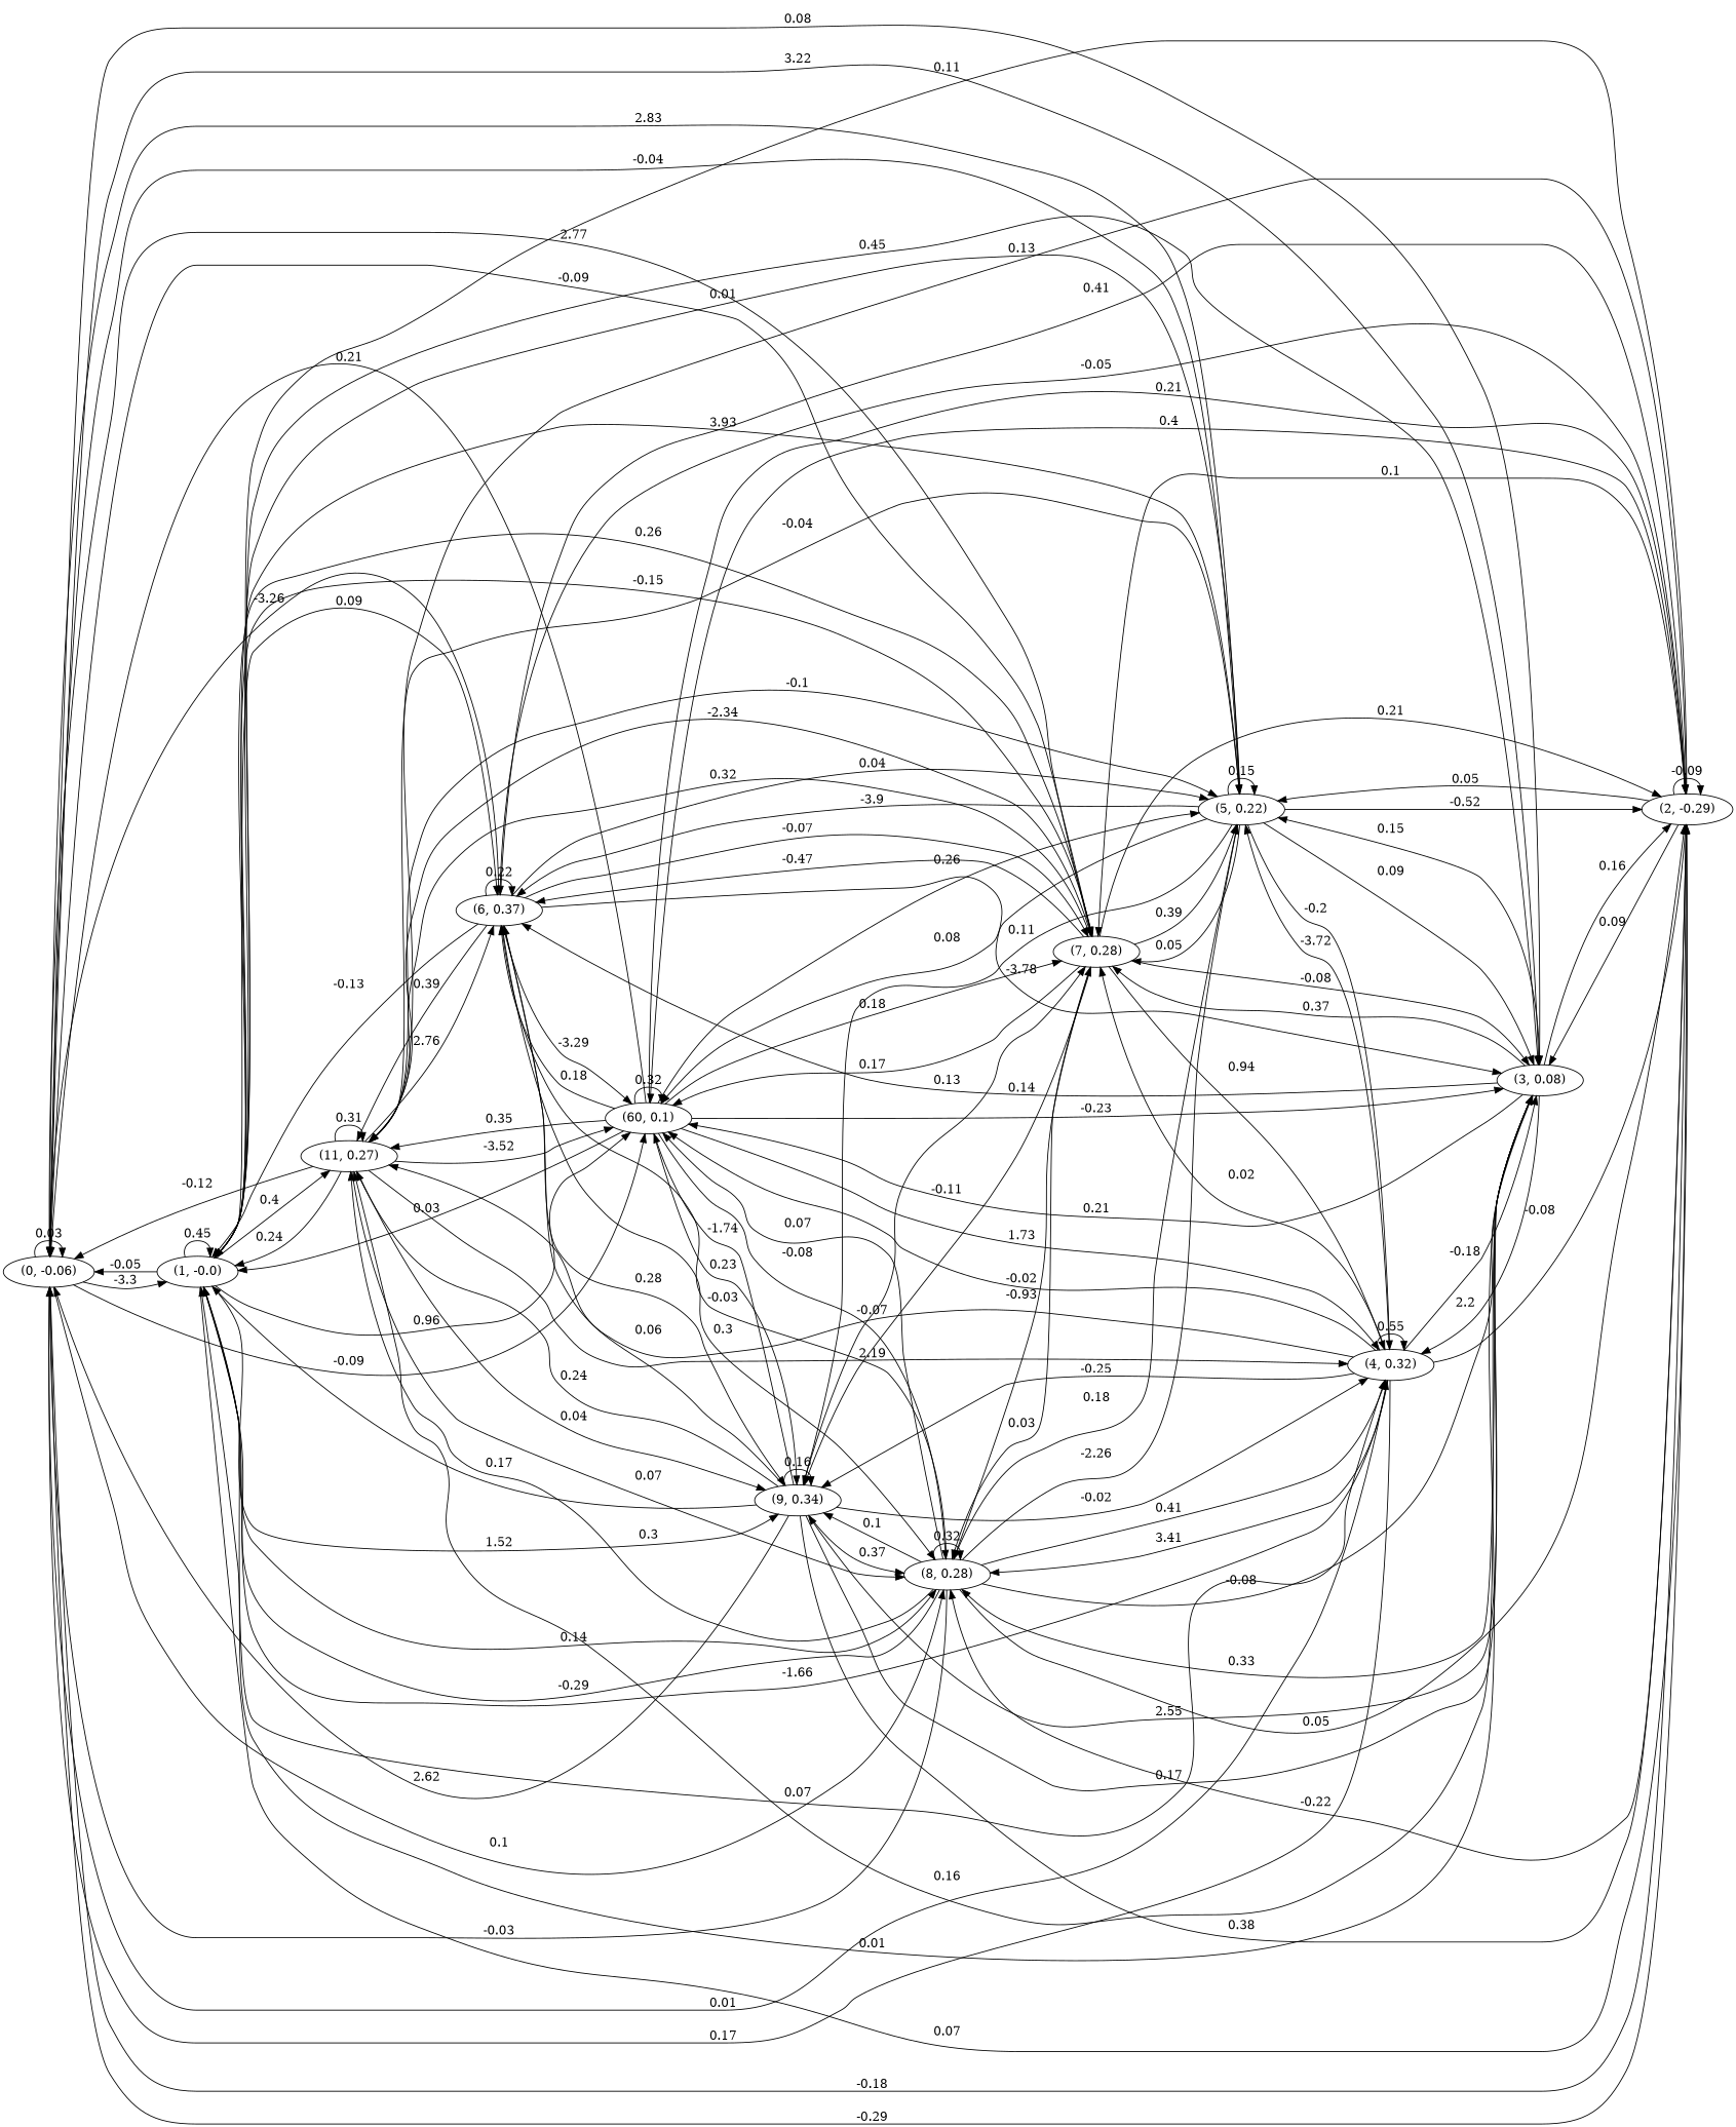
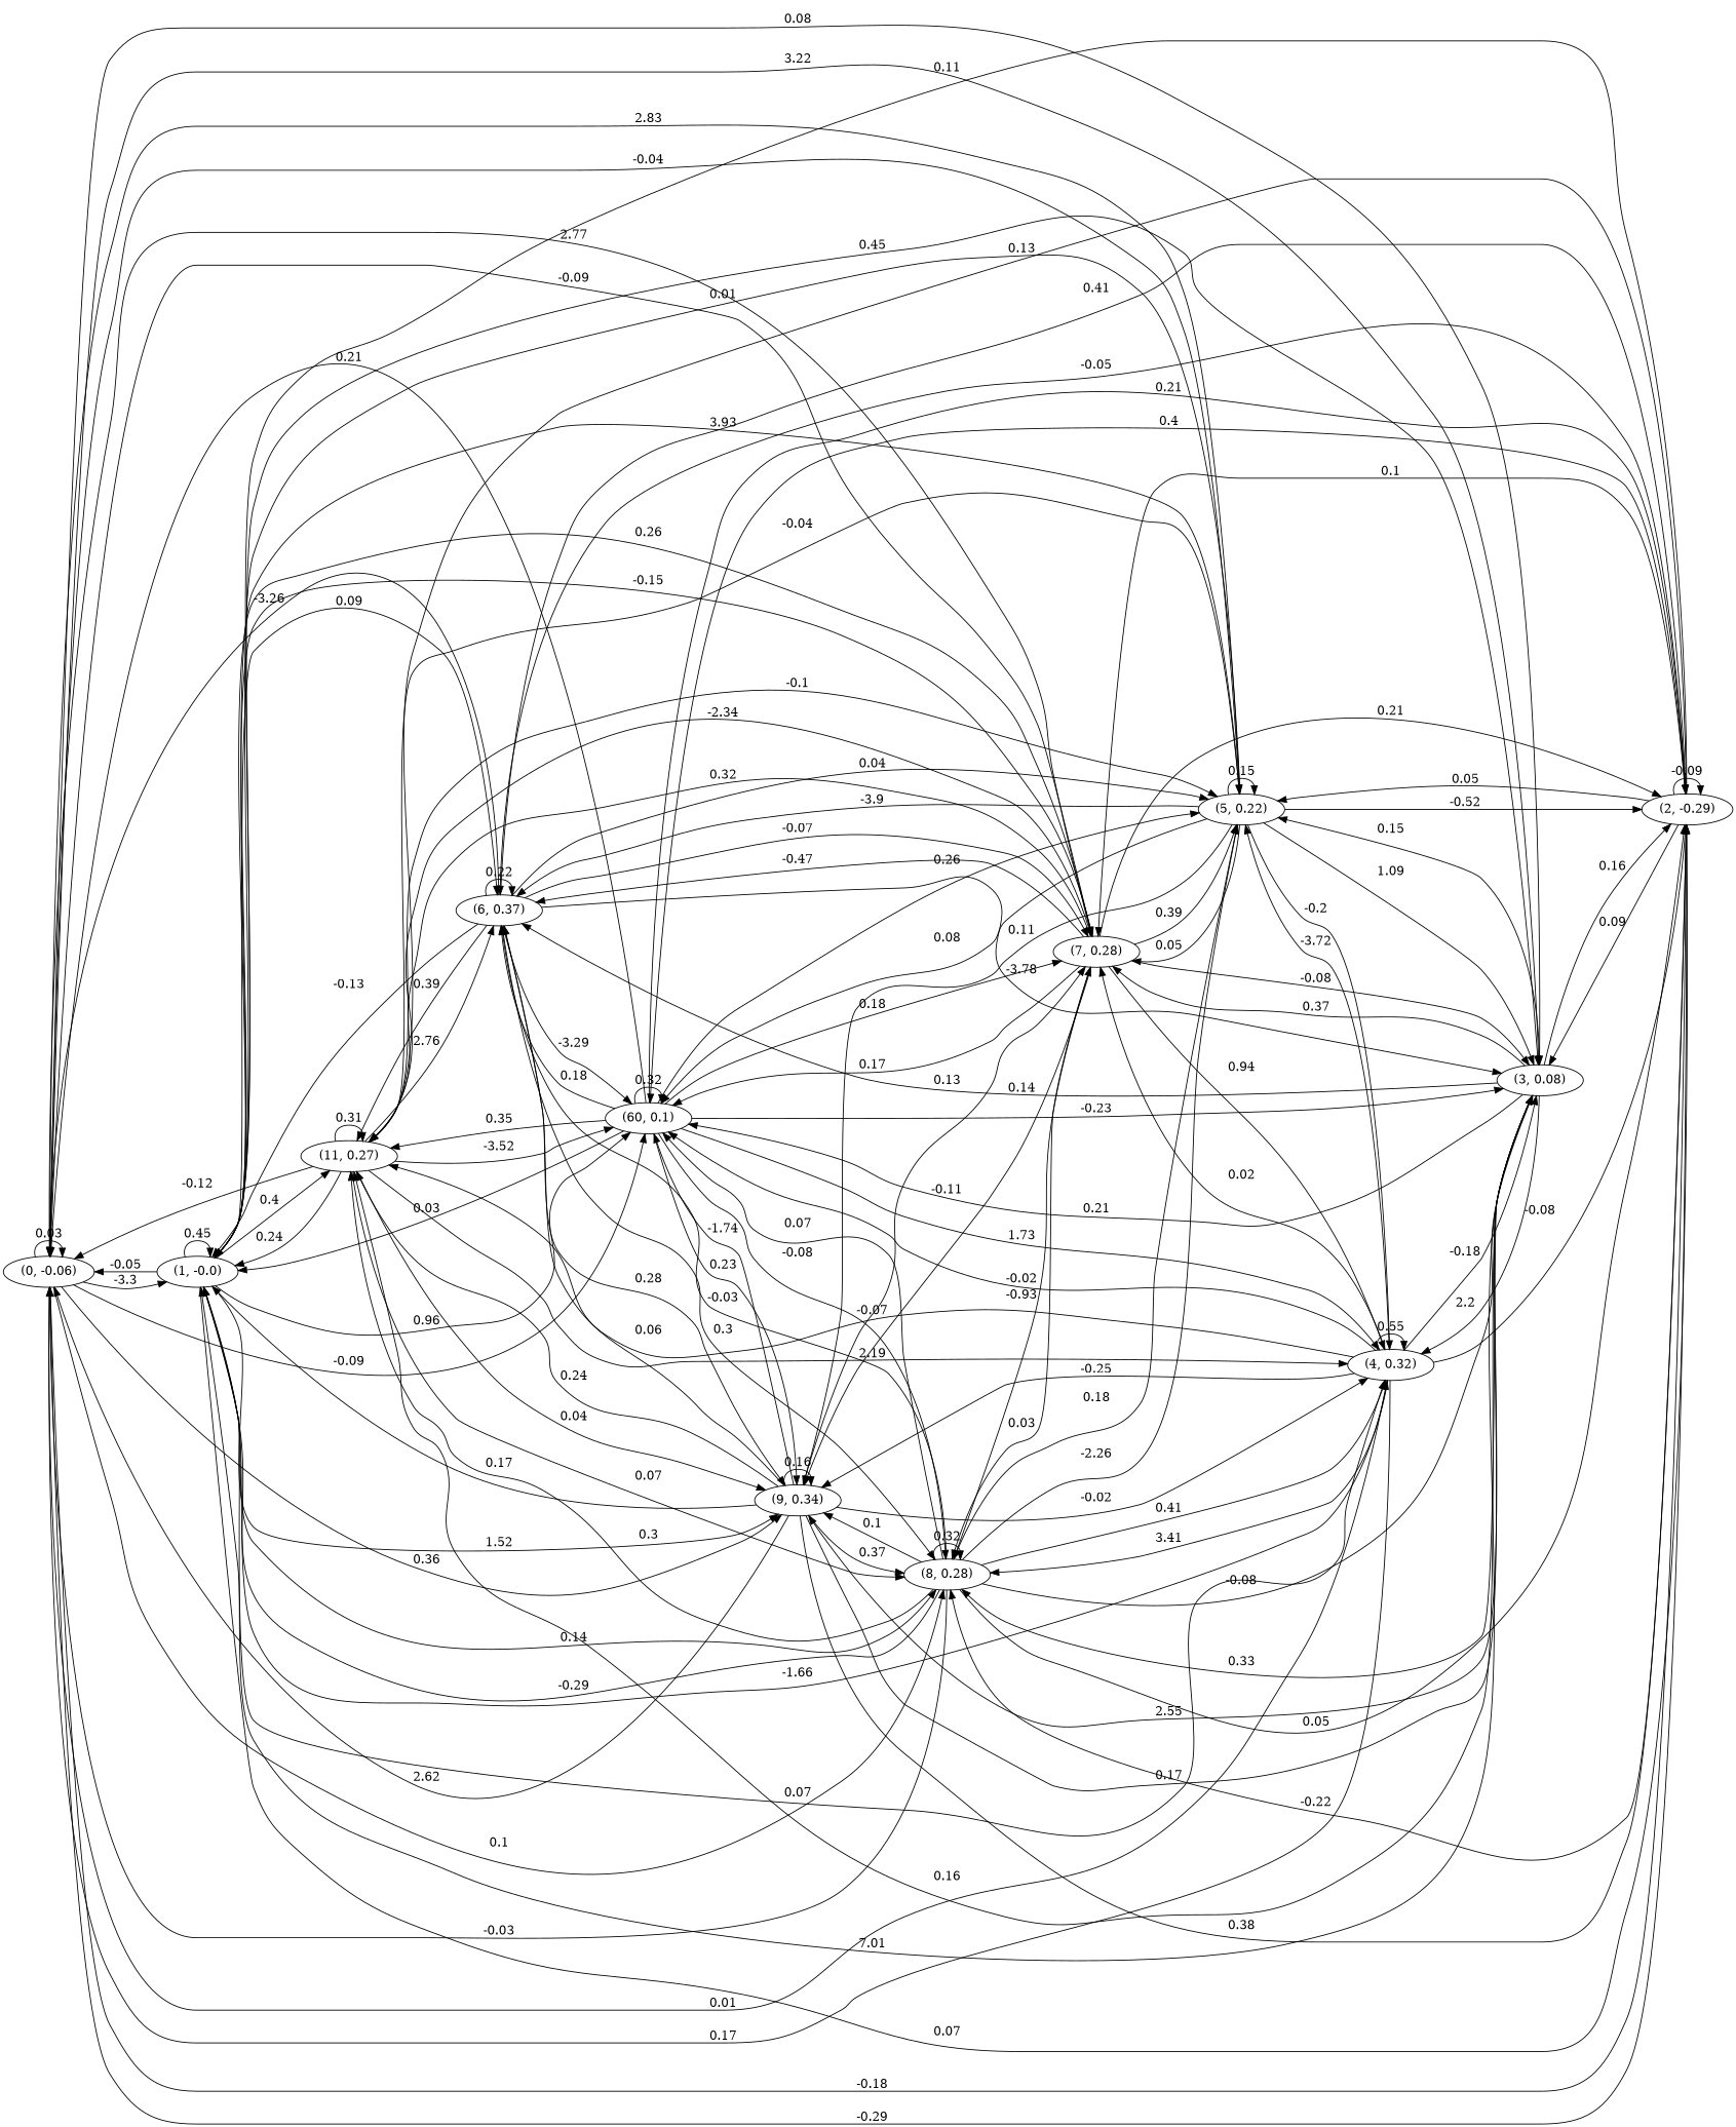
  digraph {
    rankdir=LR
    n1 [label="(0, -0.06)"]
    n2 [label="(1, -0.0)"]
    n3 [label="(2, -0.29)"]
    n4 [label="(3, 0.08)"]
    n5 [label="(4, 0.32)"]
    n6 [label="(5, 0.22)"]
    n7 [label="(7, 0.28)"]
    n8 [label="(8, 0.28)"]
    n9 [label="(9, 0.34)"]
    n10 [label="(60, 0.1)"]
    n11 [label="(6, 0.37)"]
    n12 [label="(11, 0.27)"]
    n1 -> n1 [label=0.03]
    n1 -> n2 [label=-3.3]
    n1 -> n3 [label=-0.18]
    n1 -> n4 [label=0.08]
    n1 -> n5 [label=0.01]
    n1 -> n6 [label=-0.04]
    n1 -> n7 [label=-0.09]
    n1 -> n8 [label=0.1]
+   n1 -> n9 [label=0.36]
    n1 -> n10 [label=-0.09]
    n2 -> n1 [label=-0.05]
    n2 -> n2 [label=0.45]
    n2 -> n3 [label=0.07]
    n2 -> n4 [label=0.45]
    n2 -> n5 [label=0.07]
    n2 -> n6 [label=3.93]
    n2 -> n7 [label=-0.15]
    n2 -> n8 [label=0.14]
    n2 -> n9 [label=1.52]
    n2 -> n10 [label=0.96]
    n2 -> n11 [label=0.09]
    n2 -> n12 [label=0.4]
    n3 -> n1 [label=-0.29]
    n3 -> n2 [label=0.11]
    n3 -> n3 [label=-0.09]
    n3 -> n4 [label=0.09]
    n3 -> n6 [label=0.05]
    n3 -> n7 [label=0.1]
    n3 -> n8 [label=-0.22]
    n3 -> n10 [label=0.4]
    n3 -> n11 [label=-0.05]
    n3 -> n12 [label=0.13]
    n4 -> n1 [label=3.22]
-   n4 -> n2 [label=0.01]
+   n4 -> n2 [label=7.01]
    n4 -> n3 [label=0.16]
    n4 -> n5 [label=2.2]
    n4 -> n6 [label=0.15]
    n4 -> n7 [label=0.37]
    n4 -> n8 [label=0.33]
    n4 -> n9 [label=2.55]
    n4 -> n10 [label=0.21]
    n4 -> n11 [label=0.14]
    n4 -> n12 [label=0.16]
    n5 -> n1 [label=0.17]
    n5 -> n2 [label=-1.66]
    n5 -> n3 [label=-0.08]
    n5 -> n4 [label=-0.18]
    n5 -> n5 [label=0.55]
    n5 -> n6 [label=-3.72]
    n5 -> n7 [label=0.02]
    n5 -> n8 [label=3.41]
    n5 -> n9 [label=-0.25]
    n5 -> n10 [label=-0.02]
    n5 -> n12 [label=-0.07]
    n6 -> n1 [label=2.83]
    n6 -> n2 [label=0.01]
    n6 -> n3 [label=-0.52]
-   n6 -> n4 [label=0.09]
+   n6 -> n4 [label=1.09]
    n6 -> n5 [label=-0.2]
    n6 -> n6 [label=0.15]
    n6 -> n7 [label=0.05]
    n6 -> n8 [label=0.18]
    n6 -> n9 [label=0.11]
    n6 -> n10 [label=0.08]
    n6 -> n11 [label=-3.9]
    n6 -> n12 [label=-0.04]
    n7 -> n1 [label=2.77]
    n7 -> n2 [label=0.26]
    n7 -> n3 [label=0.21]
    n7 -> n4 [label=-0.08]
    n7 -> n5 [label=0.94]
    n7 -> n6 [label=0.39]
    n7 -> n8 [label=0.03]
    n7 -> n9 [label=-0.11]
    n7 -> n10 [label=0.17]
    n7 -> n11 [label=-0.47]
    n7 -> n12 [label=0.32]
    n8 -> n1 [label=-0.03]
    n8 -> n2 [label=-0.29]
    n8 -> n3 [label=0.05]
    n8 -> n4 [label=-0.08]
    n8 -> n5 [label=0.41]
    n8 -> n6 [label=-2.26]
    n8 -> n7 [label=-0.93]
    n8 -> n8 [label=0.32]
    n8 -> n9 [label=0.1]
    n8 -> n10 [label=0.07]
    n8 -> n11 [label=-0.03]
    n8 -> n12 [label=0.3]
    n9 -> n1 [label=2.62]
    n9 -> n2 [label=0.17]
    n9 -> n3 [label=0.38]
    n9 -> n4 [label=0.17]
    n9 -> n5 [label=-0.02]
    n9 -> n7 [label=0.13]
    n9 -> n8 [label=0.37]
    n9 -> n9 [label=0.16]
    n9 -> n10 [label=-1.74]
    n9 -> n11 [label=0.06]
    n9 -> n12 [label=0.24]
    n10 -> n1 [label=0.21]
    n10 -> n2 [label=0.03]
    n10 -> n3 [label=0.21]
    n10 -> n4 [label=-0.23]
    n10 -> n5 [label=1.73]
    n10 -> n6 [label=0.26]
    n10 -> n7 [label=0.18]
    n10 -> n8 [label=-0.08]
    n10 -> n9 [label=0.23]
    n10 -> n10 [label=0.32]
    n10 -> n11 [label=0.18]
    n10 -> n12 [label=0.35]
    n11 -> n1 [label=-3.26]
    n11 -> n2 [label=-0.13]
    n11 -> n3 [label=0.41]
    n11 -> n4 [label=-3.78]
    n11 -> n6 [label=0.04]
    n11 -> n7 [label=-0.07]
    n11 -> n8 [label=0.3]
    n11 -> n9 [label=0.28]
    n11 -> n10 [label=-3.29]
    n11 -> n11 [label=0.22]
    n11 -> n12 [label=0.39]
    n12 -> n1 [label=-0.12]
    n12 -> n2 [label=0.24]
    n12 -> n5 [label=2.19]
    n12 -> n6 [label=-0.1]
    n12 -> n7 [label=-2.34]
    n12 -> n8 [label=0.07]
    n12 -> n9 [label=0.04]
    n12 -> n10 [label=-3.52]
    n12 -> n11 [label=2.76]
    n12 -> n12 [label=0.31]
  }
